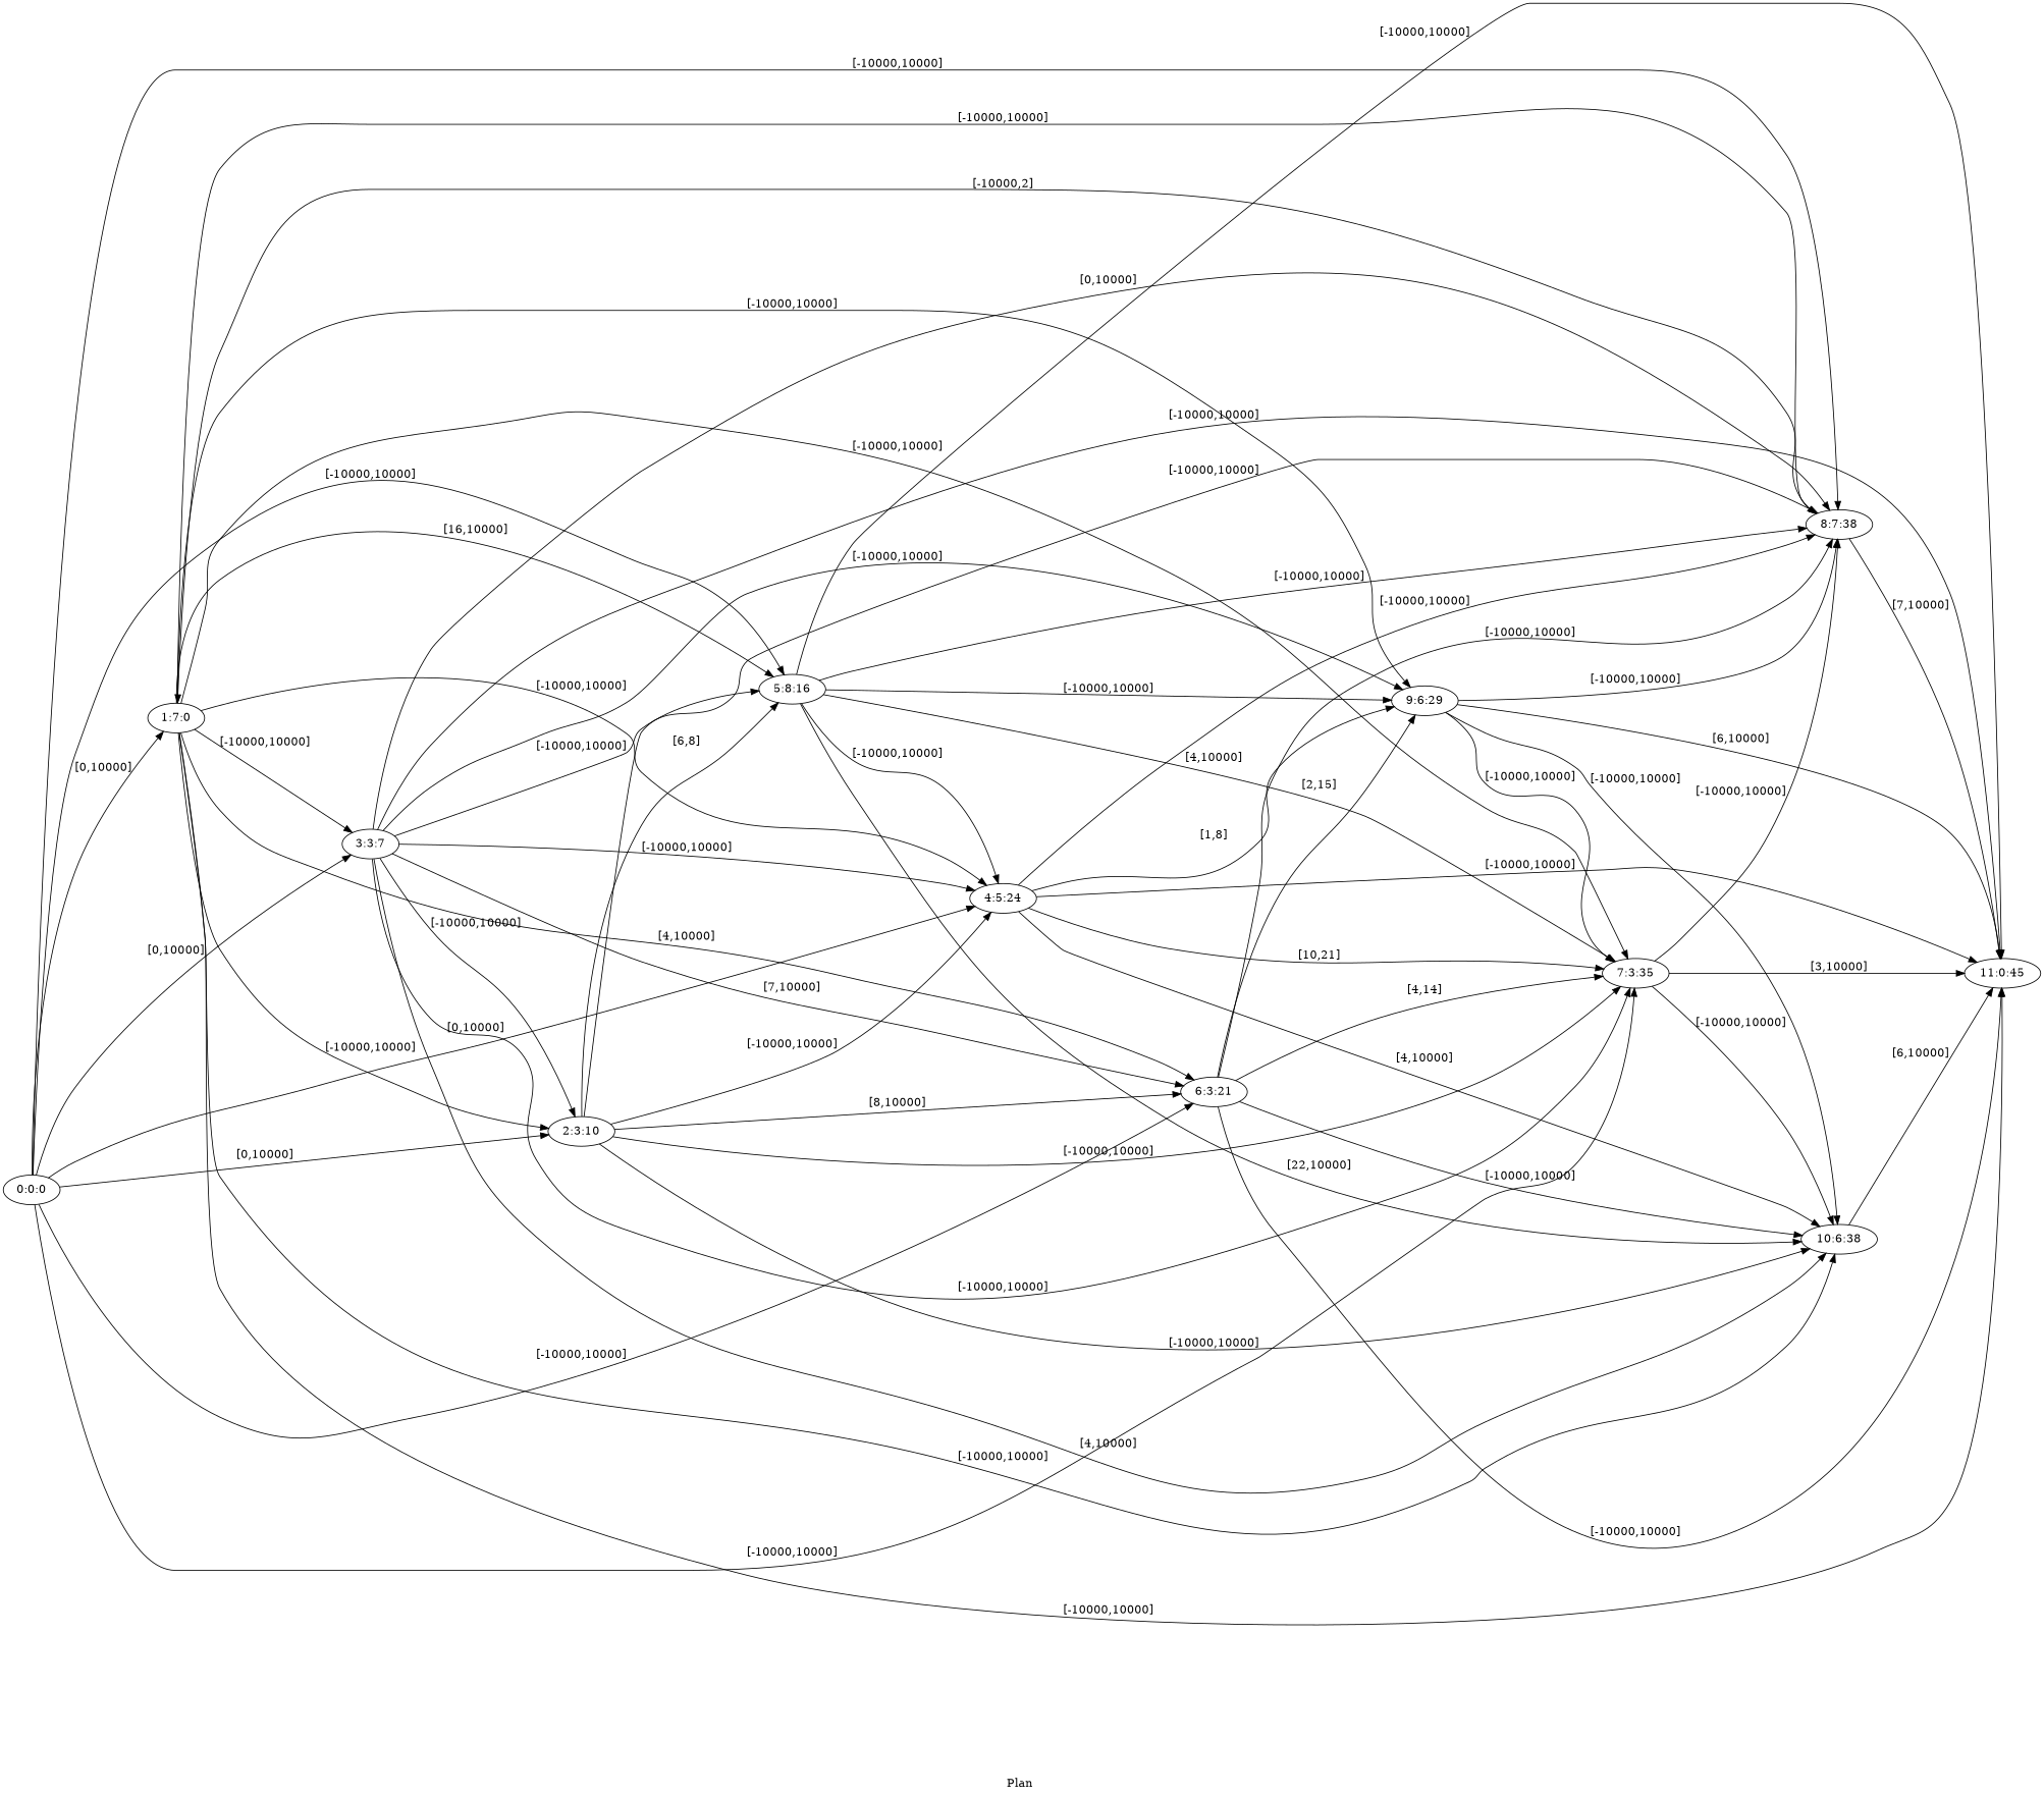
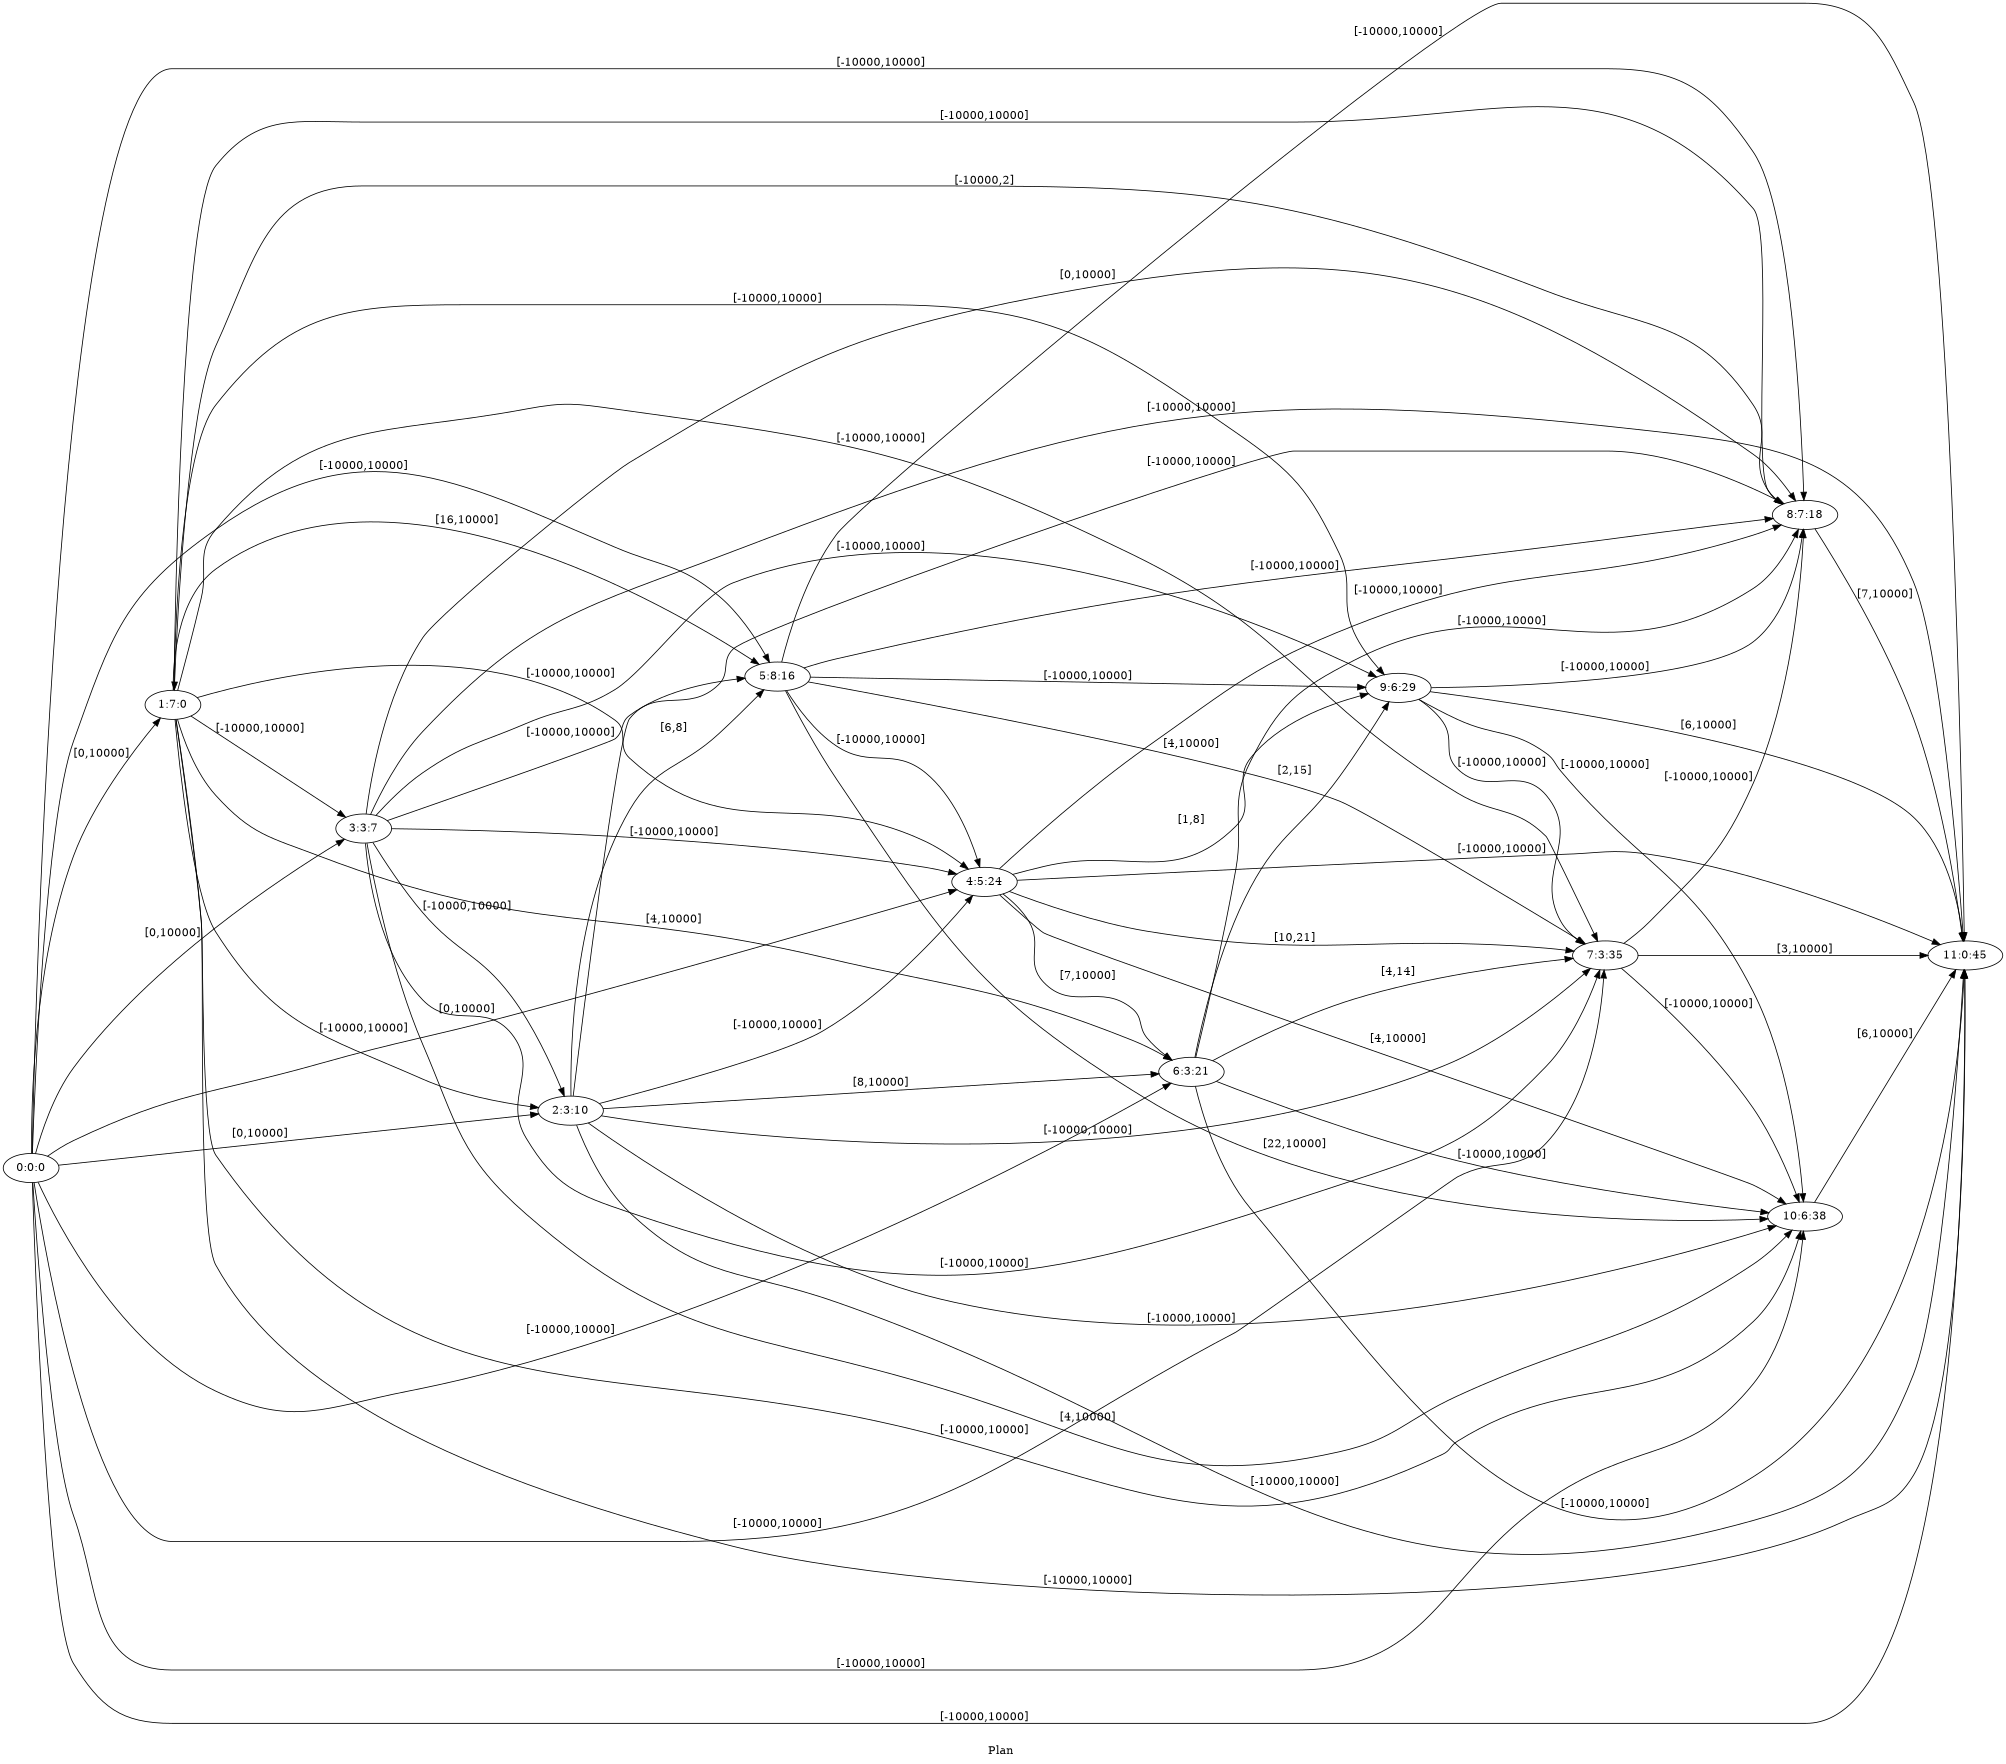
  digraph {
    fldt=0.669146
    label="Plan "
    nodesep=.45
    rankdir=LR
    "0:0:0"
    "1:7:0"
    "2:3:10"
    "3:3:7"
    "4:5:24"
    "5:8:16"
    "6:3:21"
    "7:3:35"
-   "8:7:38"
+   "8:7:38" [label="8:7:18"]
    "10:6:38"
    "11:0:45"
    "9:6:29"
    "0:0:0" -> "1:7:0" [label="[0,10000]"]
    "0:0:0" -> "2:3:10" [label="[0,10000]"]
    "0:0:0" -> "3:3:7" [label="[0,10000]"]
    "0:0:0" -> "4:5:24" [label="[0,10000]"]
    "0:0:0" -> "5:8:16" [label="[-10000,10000]"]
    "0:0:0" -> "6:3:21" [label="[-10000,10000]"]
    "0:0:0" -> "7:3:35" [label="[-10000,10000]"]
    "0:0:0" -> "8:7:38" [label="[-10000,10000]"]
+   "0:0:0" -> "10:6:38" [label="[-10000,10000]"]
+   "0:0:0" -> "11:0:45" [label="[-10000,10000]"]
    "1:7:0" -> "2:3:10" [label="[-10000,10000]"]
    "1:7:0" -> "3:3:7" [label="[-10000,10000]"]
    "1:7:0" -> "4:5:24" [label="[-10000,10000]"]
    "1:7:0" -> "5:8:16" [label="[16,10000]"]
    "1:7:0" -> "6:3:21" [label="[4,10000]"]
    "1:7:0" -> "7:3:35" [label="[-10000,10000]"]
    "1:7:0" -> "8:7:38" [label="[-10000,10000]"]
    "1:7:0" -> "10:6:38" [label="[-10000,10000]"]
    "1:7:0" -> "11:0:45" [label="[-10000,10000]"]
    "1:7:0" -> "9:6:29" [label="[-10000,10000]"]
    "2:3:10" -> "4:5:24" [label="[-10000,10000]"]
    "2:3:10" -> "5:8:16" [label="[6,8]"]
    "2:3:10" -> "6:3:21" [label="[8,10000]"]
    "2:3:10" -> "7:3:35" [label="[-10000,10000]"]
    "2:3:10" -> "8:7:38" [label="[-10000,10000]"]
    "2:3:10" -> "10:6:38" [label="[-10000,10000]"]
+   "2:3:10" -> "11:0:45" [label="[-10000,10000]"]
    "3:3:7" -> "2:3:10" [label="[-10000,10000]"]
    "3:3:7" -> "4:5:24" [label="[-10000,10000]"]
    "3:3:7" -> "5:8:16" [label="[-10000,10000]"]
-   "3:3:7" -> "6:3:21" [label="[7,10000]"]
+   "4:5:24" -> "6:3:21" [label="[7,10000]"]
    "3:3:7" -> "7:3:35" [label="[-10000,10000]"]
    "3:3:7" -> "8:7:38" [label="[0,10000]"]
    "3:3:7" -> "10:6:38" [label="[4,10000]"]
    "3:3:7" -> "11:0:45" [label="[-10000,10000]"]
    "3:3:7" -> "9:6:29" [label="[-10000,10000]"]
    "4:5:24" -> "7:3:35" [label="[10,21]"]
    "4:5:24" -> "8:7:38" [label="[-10000,10000]"]
    "4:5:24" -> "10:6:38" [label="[4,10000]"]
    "4:5:24" -> "11:0:45" [label="[-10000,10000]"]
    "4:5:24" -> "9:6:29" [label="[1,8]"]
    "5:8:16" -> "4:5:24" [label="[-10000,10000]"]
    "5:8:16" -> "7:3:35" [label="[4,10000]"]
    "5:8:16" -> "8:7:38" [label="[-10000,10000]"]
    "5:8:16" -> "10:6:38" [label="[22,10000]"]
    "5:8:16" -> "11:0:45" [label="[-10000,10000]"]
    "5:8:16" -> "9:6:29" [label="[-10000,10000]"]
    "6:3:21" -> "7:3:35" [label="[4,14]"]
    "6:3:21" -> "8:7:38" [label="[-10000,10000]"]
    "6:3:21" -> "10:6:38" [label="[-10000,10000]"]
    "6:3:21" -> "11:0:45" [label="[-10000,10000]"]
    "6:3:21" -> "9:6:29" [label="[2,15]"]
    "7:3:35" -> "8:7:38" [label="[-10000,10000]"]
    "7:3:35" -> "10:6:38" [label="[-10000,10000]"]
    "7:3:35" -> "11:0:45" [label="[3,10000]"]
    "8:7:38" -> "1:7:0" [label="[-10000,2]"]
    "8:7:38" -> "11:0:45" [label="[7,10000]"]
    "10:6:38" -> "11:0:45" [label="[6,10000]"]
    "9:6:29" -> "7:3:35" [label="[-10000,10000]"]
    "9:6:29" -> "8:7:38" [label="[-10000,10000]"]
    "9:6:29" -> "10:6:38" [label="[-10000,10000]"]
    "9:6:29" -> "11:0:45" [label="[6,10000]"]
  }
